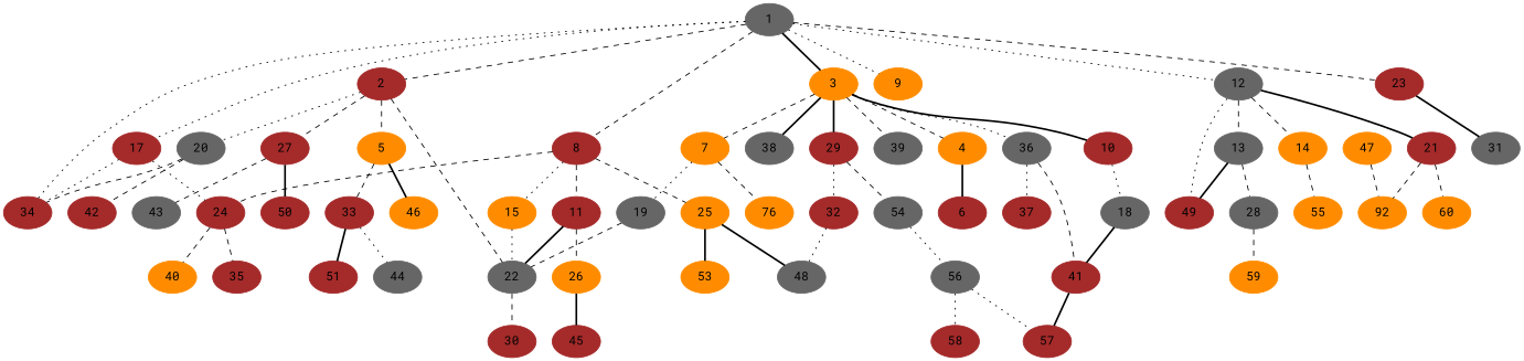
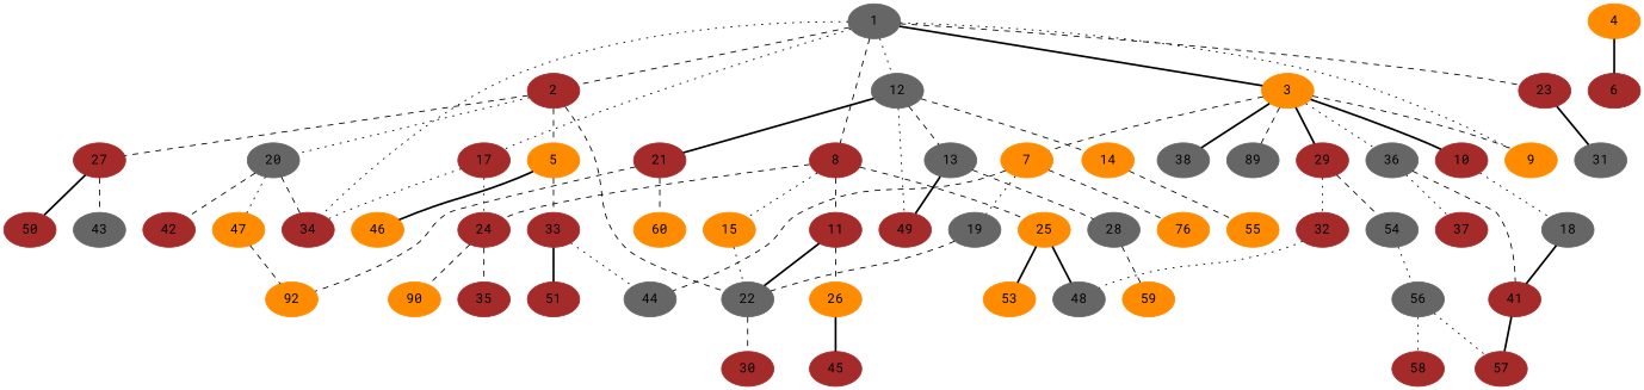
  graph {
    fontname="Roboto Mono"
    node [color=brown fontname="Roboto Mono" style=filled]
    edge [fontname="Roboto Mono" style=dashed]
    1 [color=gray40]
    2
    3 [color=darkorange]
    8
    9 [color=darkorange]
    12 [color=gray40]
    17
    23
    34
    5 [color=darkorange]
    20 [color=gray40]
    22 [color=gray40]
    27
    4 [color=darkorange]
    7 [color=darkorange]
    10
    29
    36 [color=gray40]
    38 [color=gray40]
-   39 [color=gray40]
+   39 [color=gray40 label=89]
    11
    15 [color=darkorange]
    24
    25 [color=darkorange]
    13 [color=gray40]
    14 [color=darkorange]
    21
    49
    31 [color=gray40]
    33
    46 [color=darkorange]
    42
    47 [color=darkorange]
    30
    43 [color=gray40]
    50
    6
    n38 [color=darkorange label=76]
    19 [color=gray40]
    44 [color=gray40]
    18 [color=gray40]
    32
    54 [color=gray40]
    41
    37
    51
    26 [color=darkorange]
    35
-   40 [color=darkorange]
+   40 [color=darkorange label=90]
    48 [color=gray40]
    53 [color=darkorange]
    45
    28 [color=gray40]
    55 [color=darkorange]
    n55 [color=darkorange label=92]
    60 [color=darkorange]
    59 [color=darkorange]
    57
    56 [color=gray40]
    58
    1 -- 2
    1 -- 3 [style=bold]
    1 -- 8
    1 -- 9 [style=dotted]
    1 -- 12 [style=dotted]
    1 -- 17 [style=dotted]
    1 -- 23
    1 -- 34 [style=dotted]
    2 -- 5
    2 -- 20 [style=dotted]
    2 -- 22
    2 -- 27
-   3 -- 4
+   3 -- 9
    3 -- 7
    3 -- 10 [style=bold]
    3 -- 29 [style=bold]
    3 -- 36 [style=dotted]
    3 -- 38 [style=bold]
    3 -- 39
    8 -- 11
    8 -- 15 [style=dotted]
    8 -- 24
    8 -- 25
    12 -- 13
    12 -- 14
    12 -- 21 [style=bold]
    12 -- 49 [style=dotted]
    17 -- 34 [style=dotted]
    17 -- 24 [style=dotted]
    23 -- 31 [style=bold]
    5 -- 33
    5 -- 46 [style=bold]
    20 -- 34
    20 -- 42
+   20 -- 47 [style=dotted]
    22 -- 30
    27 -- 43
    27 -- 50 [style=bold]
    4 -- 6 [style=bold]
    7 -- n38
    7 -- 19 [style=dotted]
+   7 -- 44
    10 -- 18 [style=dotted]
    29 -- 32 [style=dotted]
    29 -- 54
    36 -- 41
    36 -- 37 [style=dotted]
    11 -- 22 [style=bold]
    11 -- 26
    15 -- 22 [style=dotted]
    24 -- 35
    24 -- 40
    25 -- 48 [style=bold]
    25 -- 53 [style=bold]
    13 -- 49 [style=bold]
    13 -- 28
    14 -- 55
    21 -- n55
    21 -- 60
    33 -- 44 [style=dotted]
    33 -- 51 [style=bold]
    47 -- n55
    19 -- 22
    18 -- 41 [style=bold]
    32 -- 48 [style=dotted]
    54 -- 56 [style=dotted]
    41 -- 57 [style=bold]
    26 -- 45 [style=bold]
    28 -- 59
    56 -- 57 [style=dotted]
    56 -- 58 [style=dotted]
  }
